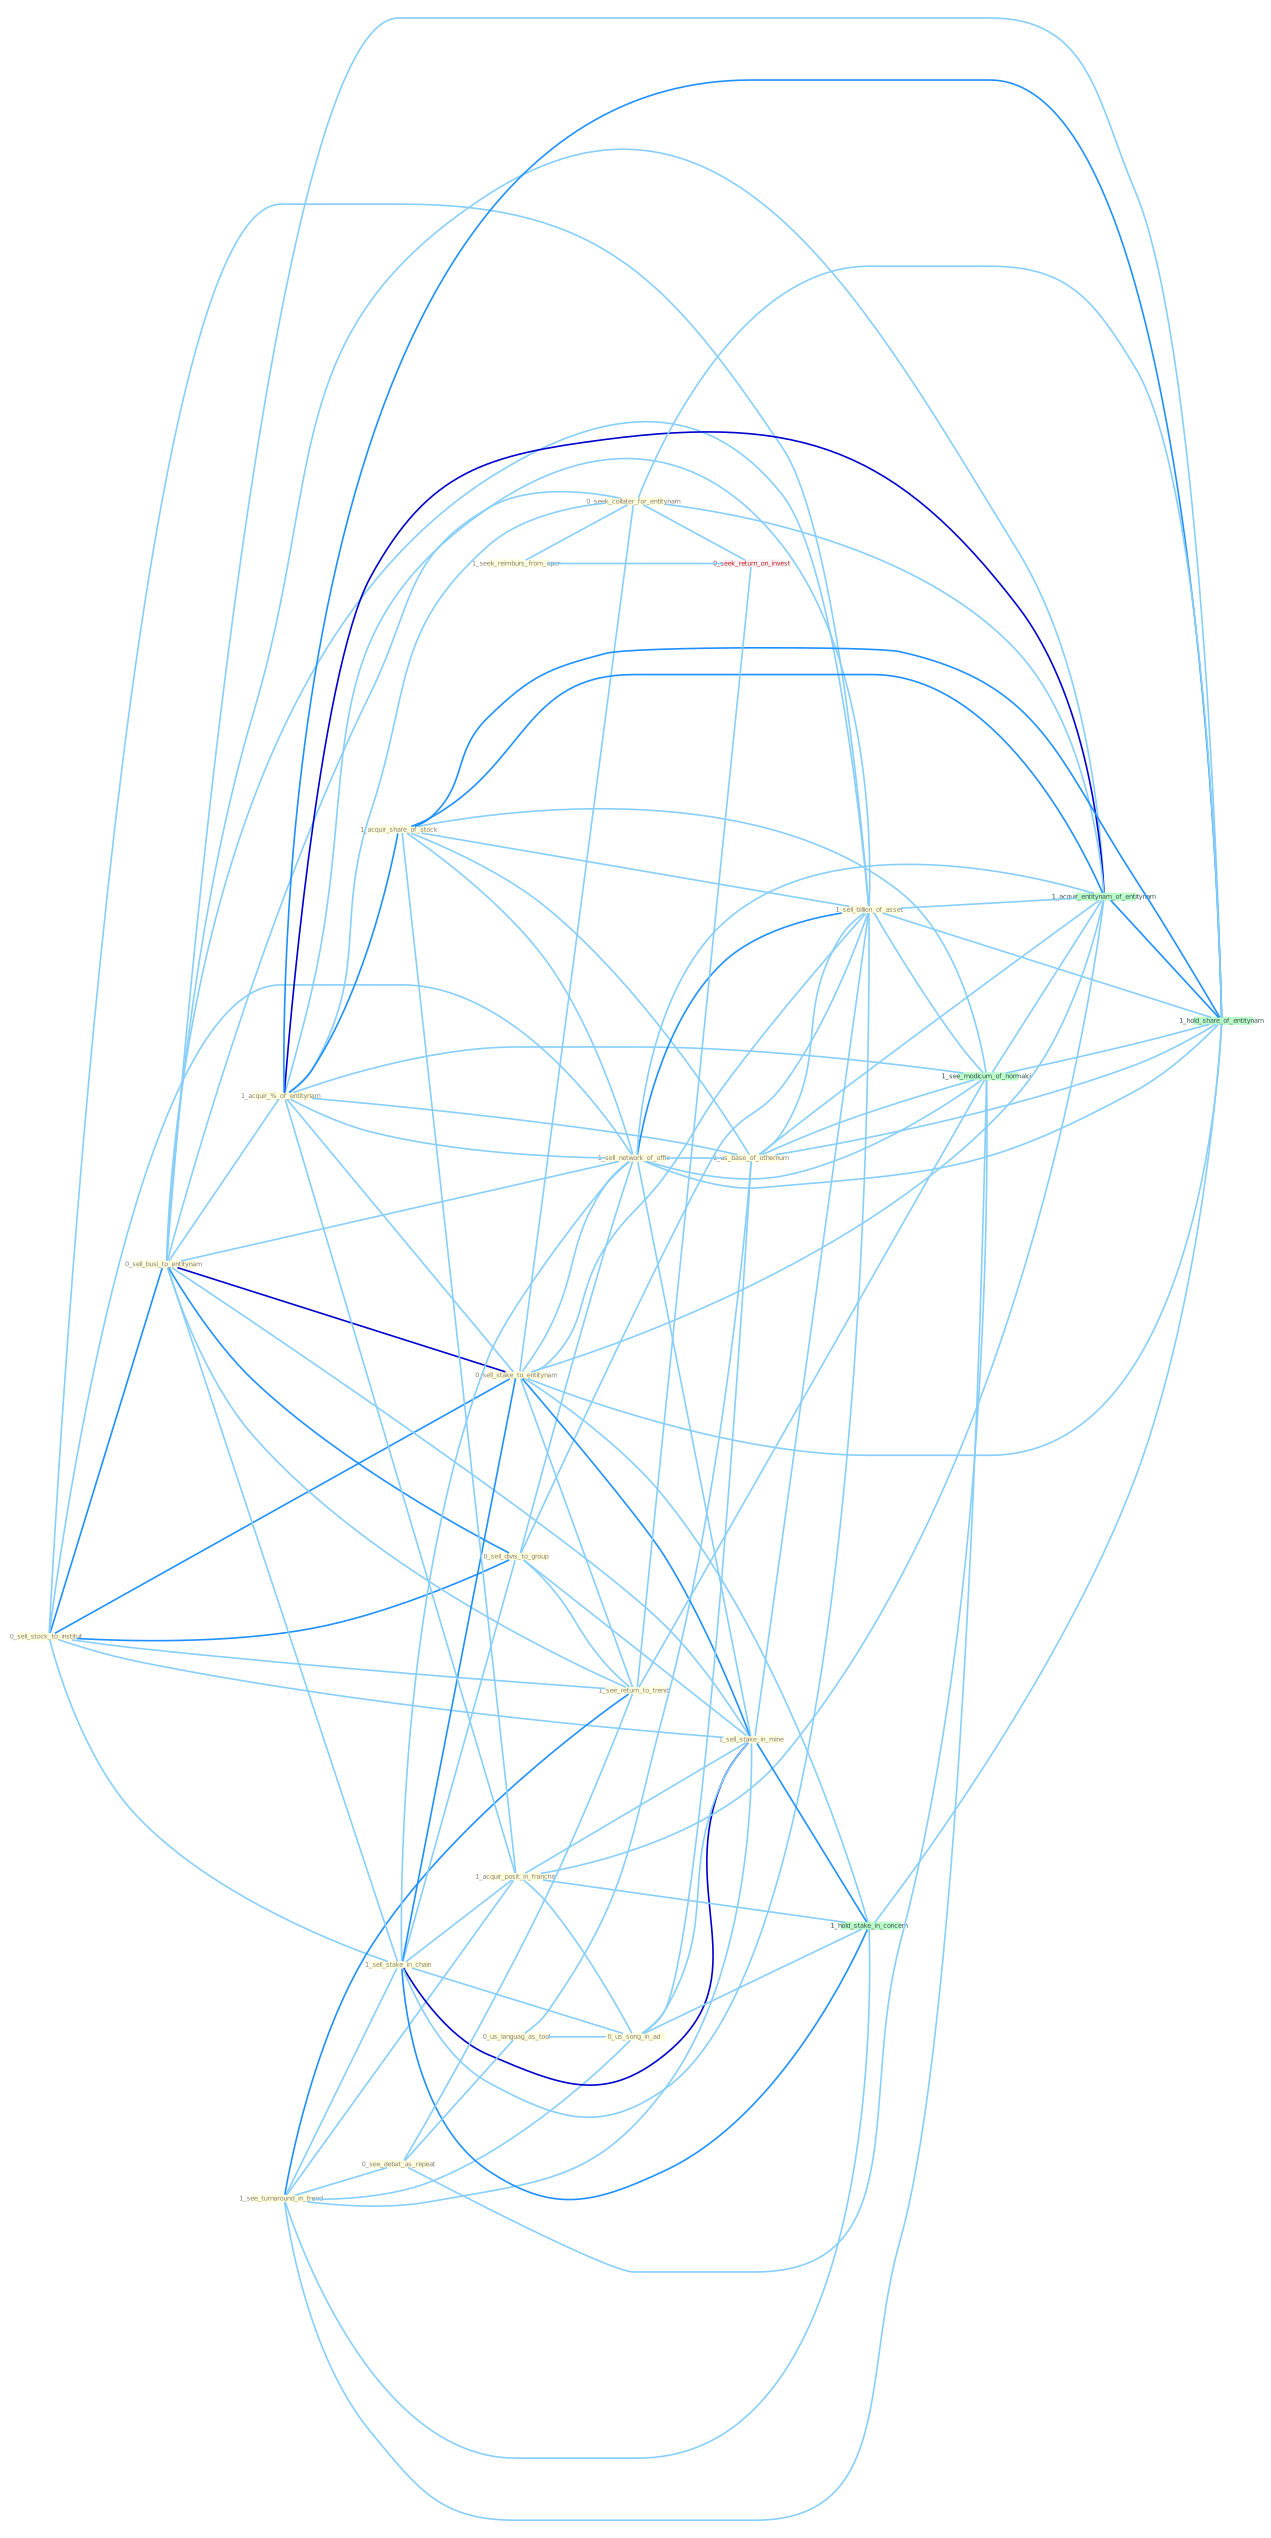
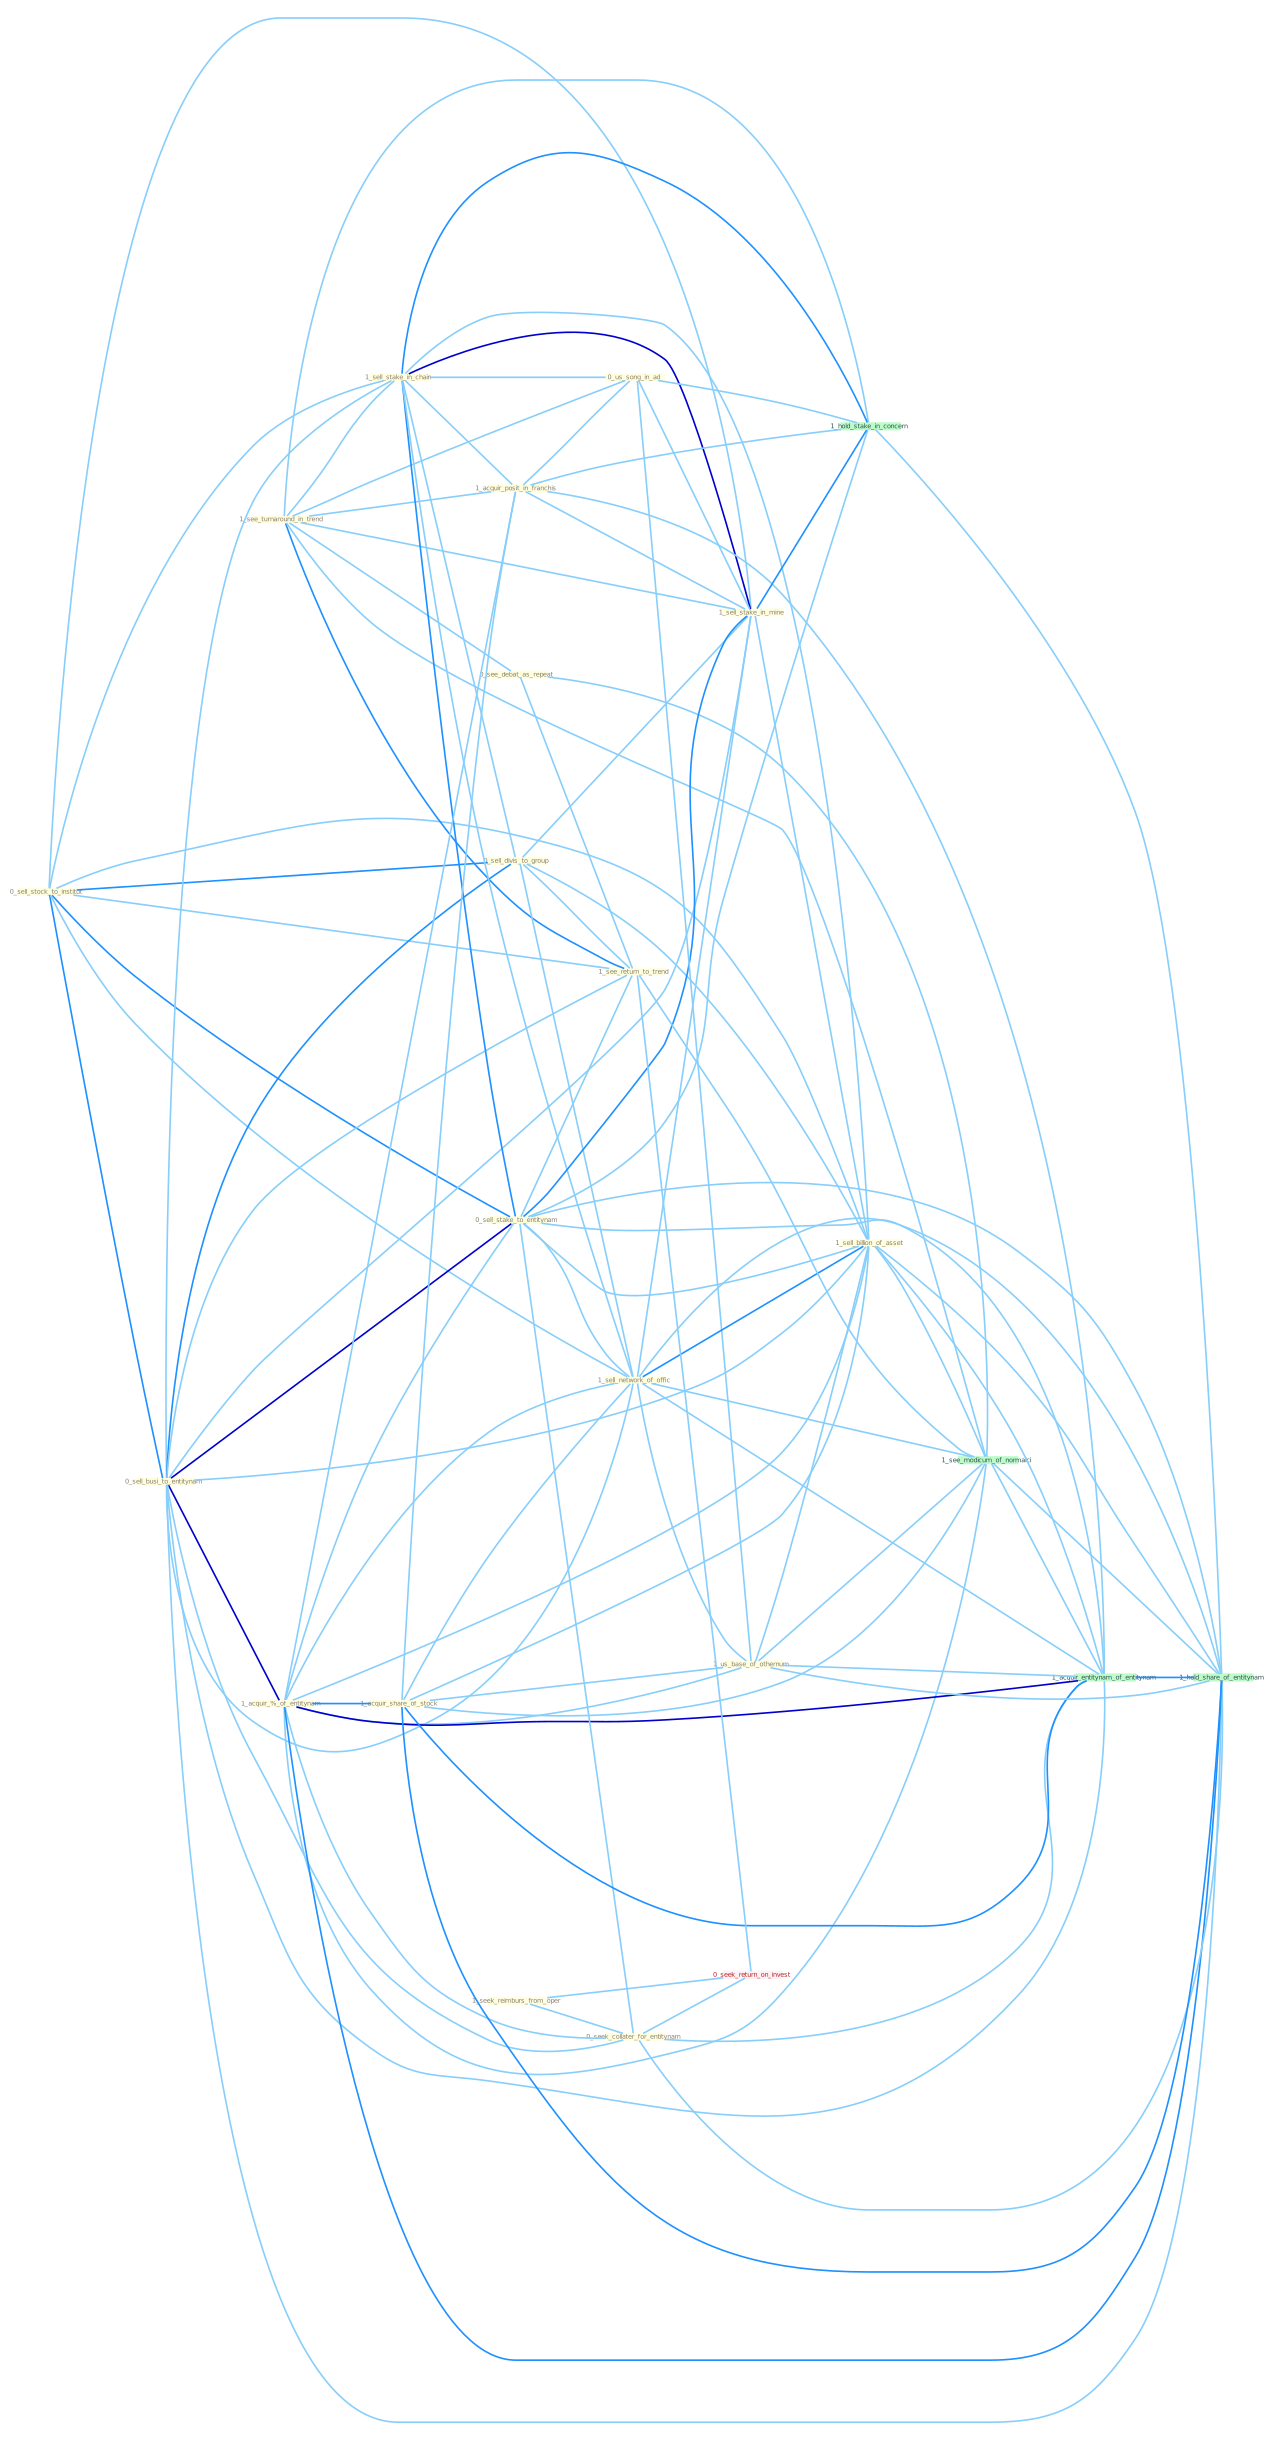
  graph {
    fontname="DejaVu Sans"
    rankdir=LR
    node [color="#ffffe0" fixedsize=true fontcolor="#8b7d6b" fontname="DejaVu Sans" fontsize=4 shape=polygon style=filled]
    edge [color="#87cefa" fontname="DejaVu Sans" w=1]
    "0_sell_stock_to_institut " [height=.06 width=.5]
    "1_see_turnaround_in_trend " [height=.06 width=.5]
    "0_sell_busi_to_entitynam " [height=.06 width=.5]
    "1_sell_stake_in_chain " [height=.06 width=.5]
    "1_seek_reimburs_from_oper " [height=.06 width=.5]
    "0_see_debat_as_repeat " [height=.06 width=.5]
    "1_acquir_%_of_entitynam " [height=.06 width=.5]
    "0_sell_divis_to_group " [height=.06 width=.5]
-   "0_us_languag_as_tool " [height=.06 width=.5]
    "0_sell_stake_to_entitynam " [height=.06 width=.5]
    "0_seek_collater_for_entitynam " [height=.06 width=.5]
    "1_acquir_share_of_stock " [height=.06 width=.5]
    "1_acquir_posit_in_franchis " [height=.06 width=.5]
    "0_us_song_in_ad " [height=.06 width=.5]
    "1_sell_network_of_offic " [height=.06 width=.5]
    "1_see_return_to_trend " [height=.06 width=.5]
    "1_us_base_of_othernum " [height=.06 width=.5]
    "1_sell_stake_in_mine " [height=.06 width=.5]
    "1_sell_billion_of_asset " [height=.06 width=.5]
    "0_seek_return_on_invest " [color="#fff0f5" fontcolor="#b22222" height=.06 width=.5]
    "1_hold_stake_in_concern " [color="#BDFCC9" fontcolor="#2f4f4f" height=.06 width=.5]
    "1_see_modicum_of_normalci " [color="#BDFCC9" fontcolor="#2f4f4f" height=.06 width=.5]
    "1_acquir_entitynam_of_entitynam " [color="#BDFCC9" fontcolor="#2f4f4f" height=.06 width=.5]
    "1_hold_share_of_entitynam " [color="#BDFCC9" fontcolor="#2f4f4f" height=.06 width=.5]
    subgraph sub_1 {
      "0_sell_stock_to_institut "
      "1_see_turnaround_in_trend "
      "0_sell_busi_to_entitynam "
      "1_sell_stake_in_chain "
      "1_seek_reimburs_from_oper "
      "0_see_debat_as_repeat "
      "1_acquir_%_of_entitynam "
      "0_sell_divis_to_group "
-     "0_us_languag_as_tool "
      "0_sell_stake_to_entitynam "
      "0_seek_collater_for_entitynam "
      "1_acquir_share_of_stock "
      "1_acquir_posit_in_franchis "
      "0_us_song_in_ad "
      "1_sell_network_of_offic "
      "1_see_return_to_trend "
      "1_us_base_of_othernum "
      "1_sell_stake_in_mine "
      "1_sell_billion_of_asset "
    }
    subgraph sub_2 {
      "0_seek_return_on_invest "
    }
    "0_sell_stock_to_institut " -- "0_sell_busi_to_entitynam " [color="#1e90ff" w=2]
    "0_sell_stock_to_institut " -- "1_sell_stake_in_chain "
    "0_sell_stock_to_institut " -- "0_sell_divis_to_group " [color="#1e90ff" w=2]
    "0_sell_stock_to_institut " -- "0_sell_stake_to_entitynam " [color="#1e90ff" w=2]
    "0_sell_stock_to_institut " -- "1_sell_network_of_offic "
    "0_sell_stock_to_institut " -- "1_see_return_to_trend "
    "0_sell_stock_to_institut " -- "1_sell_stake_in_mine "
    "0_sell_stock_to_institut " -- "1_sell_billion_of_asset "
    "1_see_turnaround_in_trend " -- "1_sell_stake_in_chain "
    "1_see_turnaround_in_trend " -- "0_see_debat_as_repeat "
    "1_see_turnaround_in_trend " -- "1_acquir_posit_in_franchis "
    "1_see_turnaround_in_trend " -- "0_us_song_in_ad "
    "1_see_turnaround_in_trend " -- "1_see_return_to_trend " [color="#1e90ff" w=2]
    "1_see_turnaround_in_trend " -- "1_sell_stake_in_mine "
    "1_see_turnaround_in_trend " -- "1_hold_stake_in_concern "
    "1_see_turnaround_in_trend " -- "1_see_modicum_of_normalci "
    "0_sell_busi_to_entitynam " -- "1_sell_stake_in_chain "
-   "0_sell_busi_to_entitynam " -- "1_acquir_%_of_entitynam "
+   "0_sell_busi_to_entitynam " -- "1_acquir_%_of_entitynam " [color="#0000cd"]
    "0_sell_busi_to_entitynam " -- "0_sell_divis_to_group " [color="#1e90ff" w=2]
    "0_sell_busi_to_entitynam " -- "0_sell_stake_to_entitynam " [color="#0000cd" w=3]
    "0_sell_busi_to_entitynam " -- "0_seek_collater_for_entitynam "
    "0_sell_busi_to_entitynam " -- "1_sell_network_of_offic "
    "0_sell_busi_to_entitynam " -- "1_see_return_to_trend "
    "0_sell_busi_to_entitynam " -- "1_sell_stake_in_mine "
    "0_sell_busi_to_entitynam " -- "1_sell_billion_of_asset "
    "0_sell_busi_to_entitynam " -- "1_acquir_entitynam_of_entitynam "
    "0_sell_busi_to_entitynam " -- "1_hold_share_of_entitynam "
    "1_sell_stake_in_chain " -- "0_sell_divis_to_group "
    "1_sell_stake_in_chain " -- "0_sell_stake_to_entitynam " [color="#1e90ff" w=2]
    "1_sell_stake_in_chain " -- "1_acquir_posit_in_franchis "
    "1_sell_stake_in_chain " -- "0_us_song_in_ad "
    "1_sell_stake_in_chain " -- "1_sell_network_of_offic "
    "1_sell_stake_in_chain " -- "1_sell_stake_in_mine " [color="#0000cd" w=3]
    "1_sell_stake_in_chain " -- "1_sell_billion_of_asset "
    "1_sell_stake_in_chain " -- "1_hold_stake_in_concern " [color="#1e90ff" w=2]
    "1_seek_reimburs_from_oper " -- "0_seek_collater_for_entitynam "
    "1_seek_reimburs_from_oper " -- "0_seek_return_on_invest "
-   "0_see_debat_as_repeat " -- "0_us_languag_as_tool "
    "0_see_debat_as_repeat " -- "1_see_return_to_trend "
    "0_see_debat_as_repeat " -- "1_see_modicum_of_normalci "
    "1_acquir_%_of_entitynam " -- "0_sell_stake_to_entitynam "
    "1_acquir_%_of_entitynam " -- "0_seek_collater_for_entitynam "
    "1_acquir_%_of_entitynam " -- "1_acquir_share_of_stock " [color="#1e90ff" w=2]
    "1_acquir_%_of_entitynam " -- "1_acquir_posit_in_franchis "
    "1_acquir_%_of_entitynam " -- "1_sell_network_of_offic "
    "1_acquir_%_of_entitynam " -- "1_us_base_of_othernum "
    "1_acquir_%_of_entitynam " -- "1_sell_billion_of_asset "
    "1_acquir_%_of_entitynam " -- "1_see_modicum_of_normalci "
    "1_acquir_%_of_entitynam " -- "1_acquir_entitynam_of_entitynam " [color="#0000cd" w=3]
    "1_acquir_%_of_entitynam " -- "1_hold_share_of_entitynam " [color="#1e90ff" w=2]
    "0_sell_divis_to_group " -- "1_sell_network_of_offic "
    "0_sell_divis_to_group " -- "1_see_return_to_trend "
    "0_sell_divis_to_group " -- "1_sell_stake_in_mine "
    "0_sell_divis_to_group " -- "1_sell_billion_of_asset "
-   "0_us_languag_as_tool " -- "0_us_song_in_ad "
-   "0_us_languag_as_tool " -- "1_us_base_of_othernum "
    "0_sell_stake_to_entitynam " -- "0_seek_collater_for_entitynam "
    "0_sell_stake_to_entitynam " -- "1_sell_network_of_offic "
    "0_sell_stake_to_entitynam " -- "1_see_return_to_trend "
    "0_sell_stake_to_entitynam " -- "1_sell_stake_in_mine " [color="#1e90ff" w=2]
    "0_sell_stake_to_entitynam " -- "1_sell_billion_of_asset "
    "0_sell_stake_to_entitynam " -- "1_hold_stake_in_concern "
    "0_sell_stake_to_entitynam " -- "1_acquir_entitynam_of_entitynam "
    "0_sell_stake_to_entitynam " -- "1_hold_share_of_entitynam "
    "0_seek_collater_for_entitynam " -- "0_seek_return_on_invest "
    "0_seek_collater_for_entitynam " -- "1_acquir_entitynam_of_entitynam "
    "0_seek_collater_for_entitynam " -- "1_hold_share_of_entitynam "
    "1_acquir_share_of_stock " -- "1_acquir_posit_in_franchis "
    "1_acquir_share_of_stock " -- "1_sell_network_of_offic "
    "1_acquir_share_of_stock " -- "1_us_base_of_othernum "
    "1_acquir_share_of_stock " -- "1_sell_billion_of_asset "
    "1_acquir_share_of_stock " -- "1_see_modicum_of_normalci "
    "1_acquir_share_of_stock " -- "1_acquir_entitynam_of_entitynam " [color="#1e90ff" w=2]
    "1_acquir_share_of_stock " -- "1_hold_share_of_entitynam " [color="#1e90ff" w=2]
    "1_acquir_posit_in_franchis " -- "0_us_song_in_ad "
    "1_acquir_posit_in_franchis " -- "1_sell_stake_in_mine "
    "1_acquir_posit_in_franchis " -- "1_hold_stake_in_concern "
    "1_acquir_posit_in_franchis " -- "1_acquir_entitynam_of_entitynam "
    "0_us_song_in_ad " -- "1_us_base_of_othernum "
    "0_us_song_in_ad " -- "1_sell_stake_in_mine "
    "0_us_song_in_ad " -- "1_hold_stake_in_concern "
    "1_sell_network_of_offic " -- "1_us_base_of_othernum "
    "1_sell_network_of_offic " -- "1_sell_stake_in_mine "
    "1_sell_network_of_offic " -- "1_sell_billion_of_asset " [color="#1e90ff" w=2]
    "1_sell_network_of_offic " -- "1_see_modicum_of_normalci "
    "1_sell_network_of_offic " -- "1_acquir_entitynam_of_entitynam "
    "1_sell_network_of_offic " -- "1_hold_share_of_entitynam "
    "1_see_return_to_trend " -- "0_seek_return_on_invest "
    "1_see_return_to_trend " -- "1_see_modicum_of_normalci "
    "1_us_base_of_othernum " -- "1_sell_billion_of_asset "
    "1_us_base_of_othernum " -- "1_see_modicum_of_normalci "
    "1_us_base_of_othernum " -- "1_acquir_entitynam_of_entitynam "
    "1_us_base_of_othernum " -- "1_hold_share_of_entitynam "
    "1_sell_stake_in_mine " -- "1_sell_billion_of_asset "
    "1_sell_stake_in_mine " -- "1_hold_stake_in_concern " [color="#1e90ff" w=2]
    "1_sell_billion_of_asset " -- "1_see_modicum_of_normalci "
    "1_sell_billion_of_asset " -- "1_acquir_entitynam_of_entitynam "
    "1_sell_billion_of_asset " -- "1_hold_share_of_entitynam "
    "1_hold_stake_in_concern " -- "1_hold_share_of_entitynam "
    "1_see_modicum_of_normalci " -- "1_acquir_entitynam_of_entitynam "
    "1_see_modicum_of_normalci " -- "1_hold_share_of_entitynam "
    "1_acquir_entitynam_of_entitynam " -- "1_hold_share_of_entitynam " [color="#1e90ff" w=2]
  }
